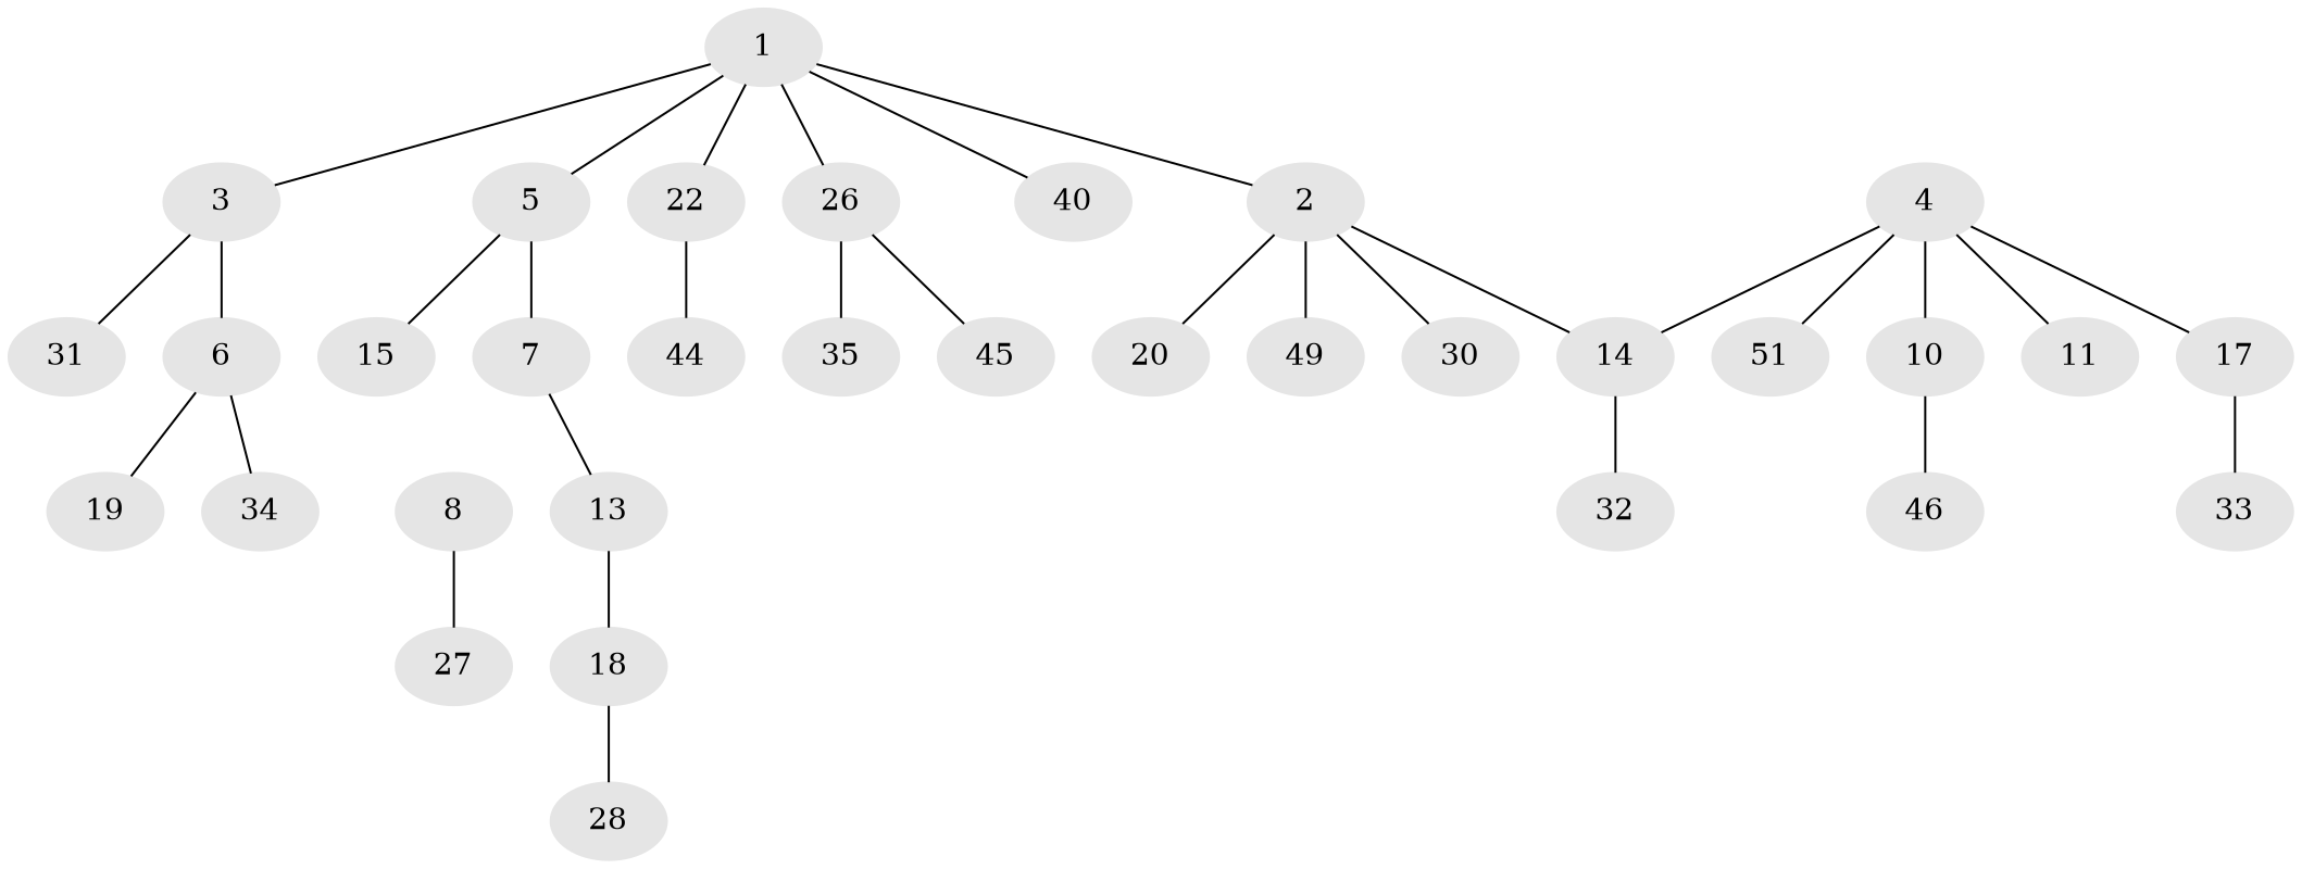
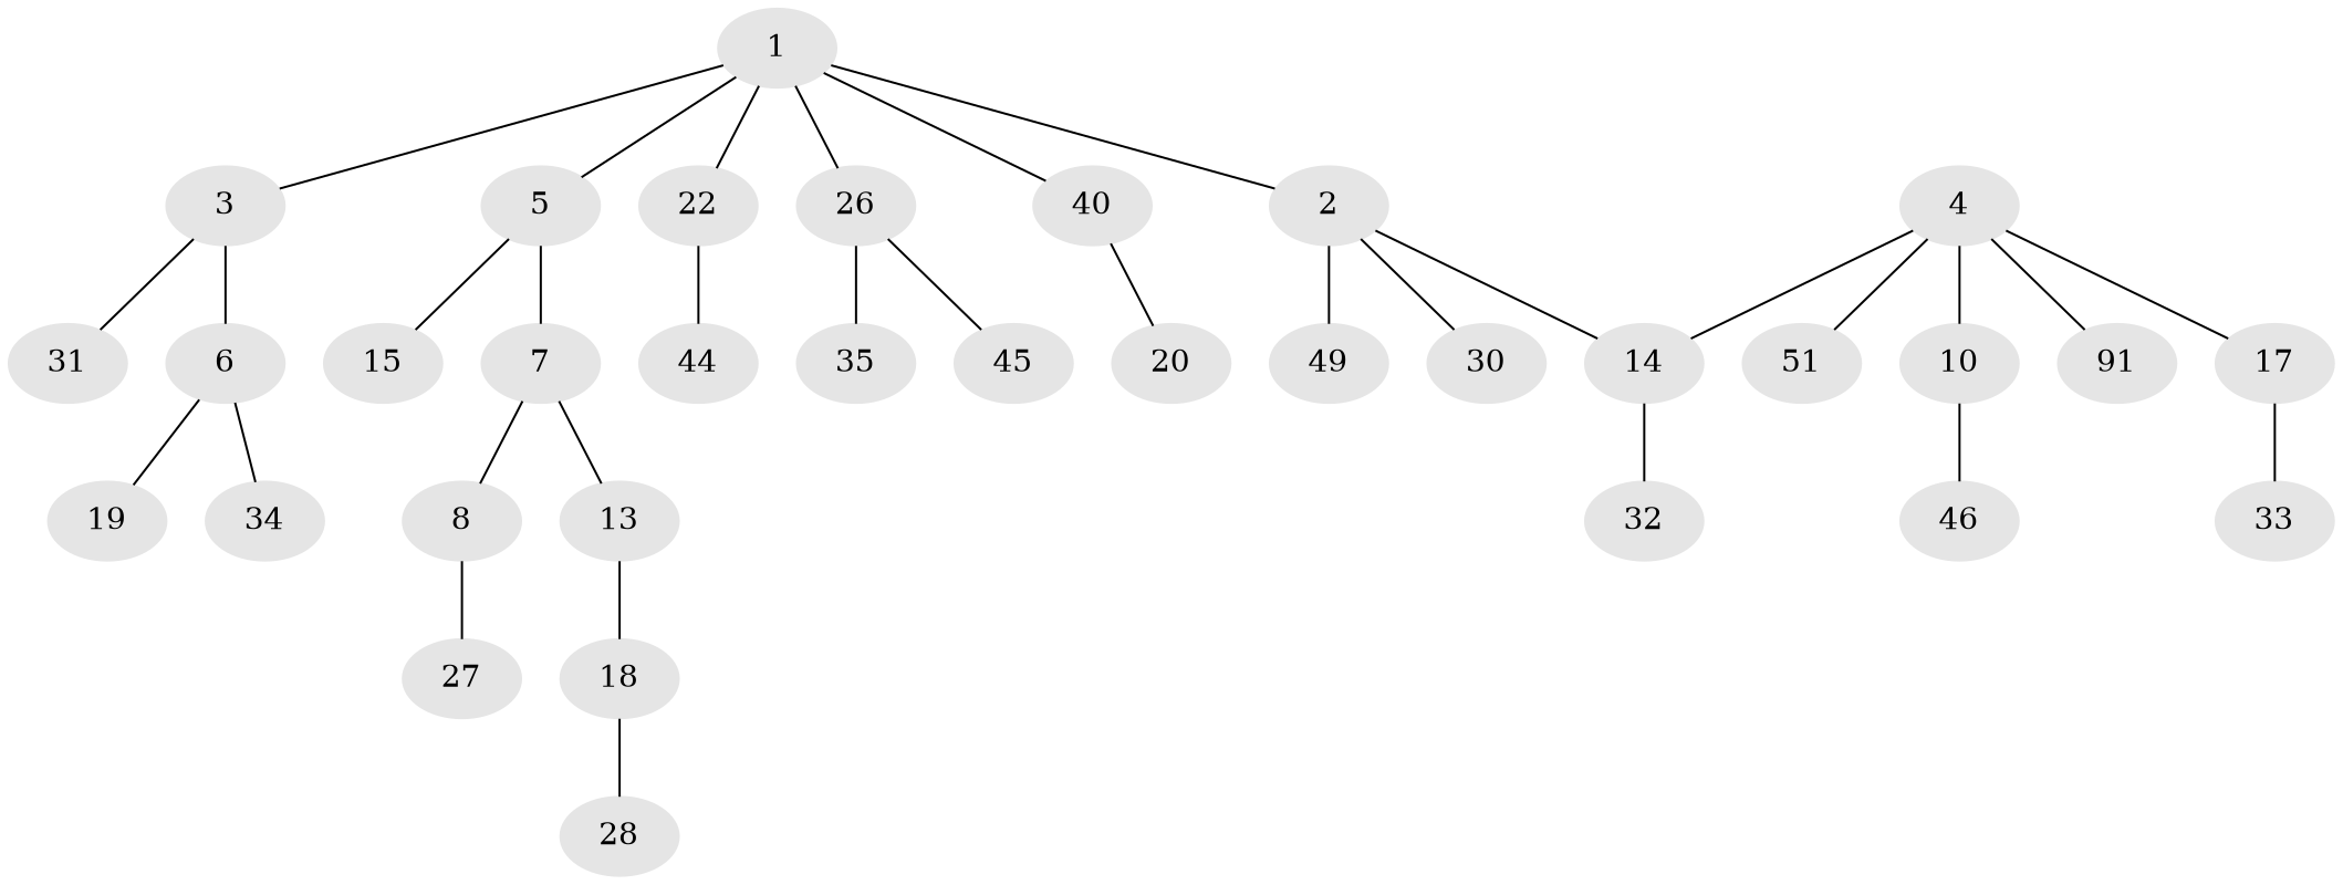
  graph {
    node [color=gray90 style=filled]
    1 [super="+9"]
    2 [super="+24"]
    3 [super="+21"]
    5 [super="+12"]
    22 [super="+38"]
    26 [super="+42"]
    40 [super="+48"]
    20
    30
    49
    14
    6
    31
    7
    15
    44
    35 [super="+37"]
    45
    4 [super="+25"]
    10 [super="+28"]
-   11
+   11 [label=91]
    17 [super="+41"]
    51
    19 [super="+47"]
    34 [super="+50"]
    46
    32
    33
    8 [super="+16"]
    13 [super="+23"]
    27
    18 [super="+39"]
    n33 [label=28 super="+36"]
    1 -- 2
    1 -- 3
    1 -- 5
    1 -- 22
    1 -- 26
    1 -- 40
-   2 -- 20
+   40 -- 20
    2 -- 30
    2 -- 49
    2 -- 14
    3 -- 6
    3 -- 31
    5 -- 7
    5 -- 15
    22 -- 44
    26 -- 35
    26 -- 45
    14 -- 32
    6 -- 19
    6 -- 34
+   7 -- 8
    7 -- 13
    4 -- 14
    4 -- 10
    4 -- 11
    4 -- 17
    4 -- 51
    10 -- 46
    17 -- 33
    8 -- 27
    13 -- 18
    18 -- n33
  }
